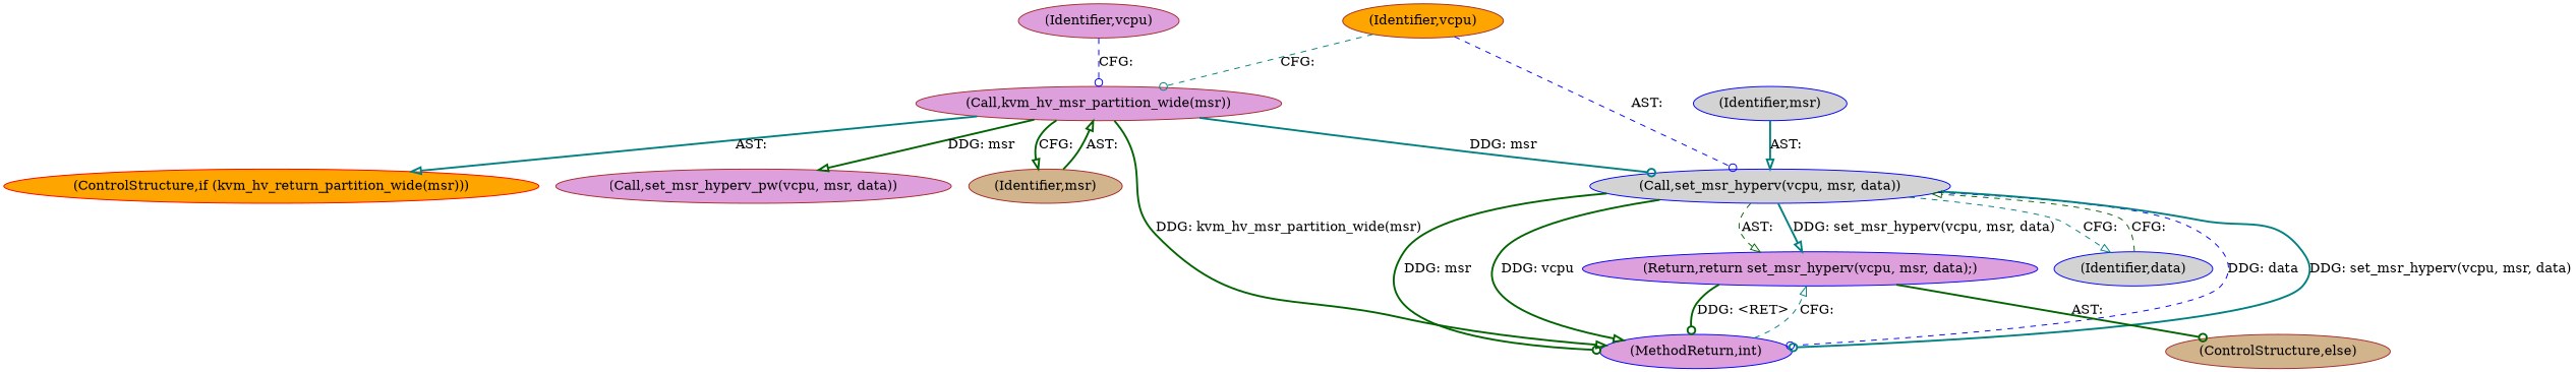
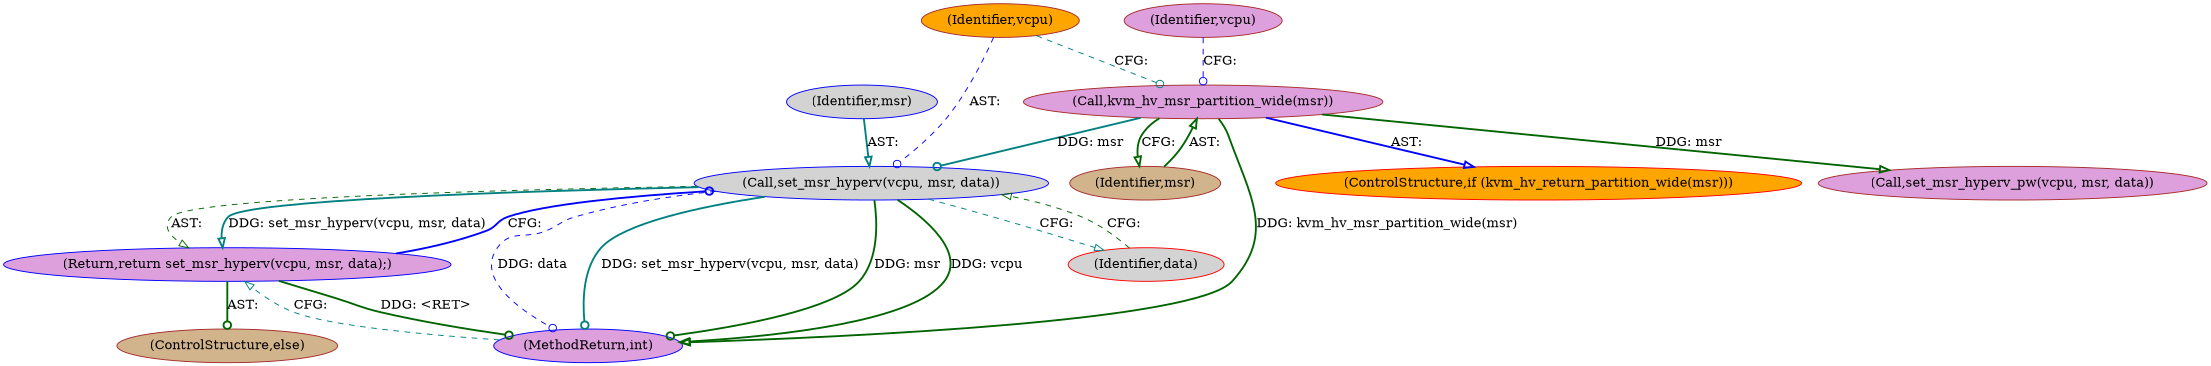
  digraph {
    node [color=brown fillcolor=plum style=filled]
    edge [arrowhead=onormal color=darkgreen style=bold]
    n1 [color=blue fillcolor=lightgrey label="(Call,set_msr_hyperv(vcpu, msr, data))"]
    n2 [color=blue label="(Return,return set_msr_hyperv(vcpu, msr, data);)"]
    n3 [color=blue label="(MethodReturn,int)"]
-   n4 [color=blue fillcolor=lightgrey label="(Identifier,data)"]
+   n4 [color=red fillcolor=lightgrey label="(Identifier,data)"]
    n5 [fillcolor=tan label="(ControlStructure,else)"]
    n6 [label="(Call,kvm_hv_msr_partition_wide(msr))"]
    n7 [color=red fillcolor=orange label="(ControlStructure,if (kvm_hv_return_partition_wide(msr)))"]
    n8 [label="(Call,set_msr_hyperv_pw(vcpu, msr, data))"]
    n9 [fillcolor=tan label="(Identifier,msr)"]
    n10 [color=blue fillcolor=lightgrey label="(Identifier,msr)"]
    n11 [label="(Identifier,vcpu)"]
    n12 [fillcolor=orange label="(Identifier,vcpu)"]
    n1 -> n2 [label="AST: " style=dashed]
    n1 -> n2 [color=teal label="DDG: set_msr_hyperv(vcpu, msr, data)"]
    n1 -> n3 [arrowhead=odot color=blue label="DDG: data" style=dashed]
    n1 -> n3 [arrowhead=odot color=teal label="DDG: set_msr_hyperv(vcpu, msr, data)"]
    n1 -> n3 [arrowhead=odot label="DDG: msr"]
    n1 -> n3 [label="DDG: vcpu"]
    n1 -> n4 [color=teal label="CFG: " style=dashed]
+   n2 -> n1 [arrowhead=odot color=blue label="CFG: "]
    n2 -> n3 [arrowhead=odot label="DDG: <RET>"]
    n2 -> n5 [arrowhead=odot label="AST: "]
    n3 -> n2 [color=teal label="CFG: " style=dashed]
    n4 -> n1 [label="CFG: " style=dashed]
    n6 -> n1 [arrowhead=odot color=teal label="DDG: msr"]
    n6 -> n3 [label="DDG: kvm_hv_msr_partition_wide(msr)"]
-   n6 -> n7 [color=teal label="AST: "]
+   n6 -> n7 [color=blue label="AST: "]
    n6 -> n8 [label="DDG: msr"]
    n6 -> n9 [label="CFG: "]
    n9 -> n6 [label="AST: "]
    n10 -> n1 [color=teal label="AST: "]
    n11 -> n6 [arrowhead=odot color=blue label="CFG: " style=dashed]
    n12 -> n1 [arrowhead=odot color=blue label="AST: " style=dashed]
    n12 -> n6 [arrowhead=odot color=teal label="CFG: " style=dashed]
  }
